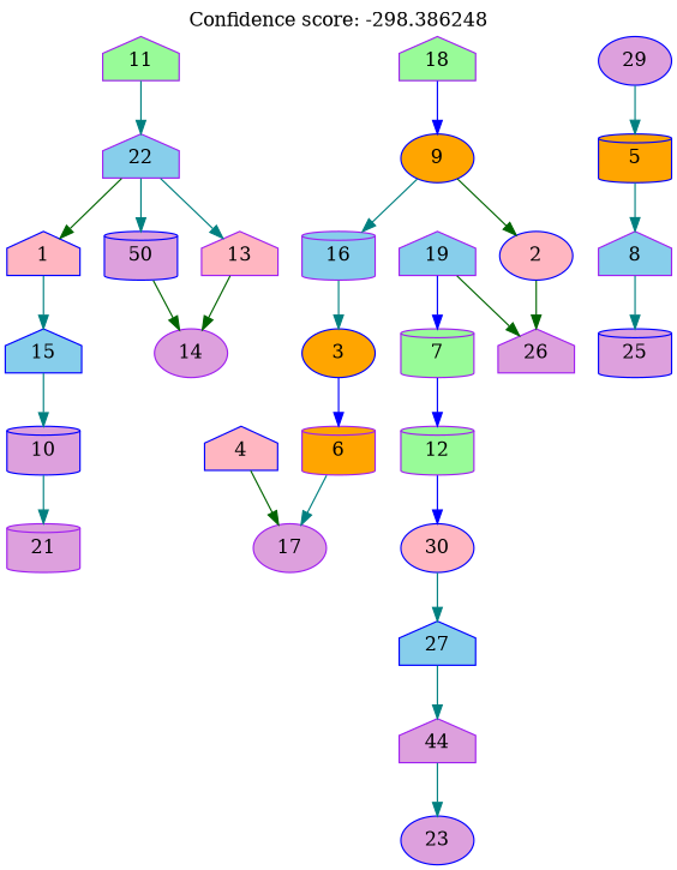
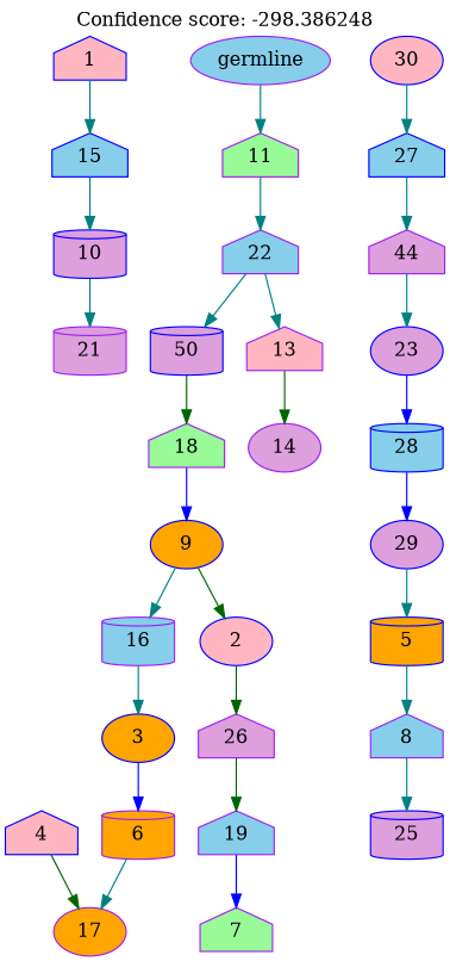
  digraph {
    label="Confidence score: -298.386248"
    labelloc=t
    node [color=purple fillcolor=plum shape=house style=filled]
    edge [color=teal]
    n1 [color=blue label=10 shape=cylinder]
    n2 [label=21 shape=cylinder]
    n3 [color=blue fillcolor=skyblue label=15]
    n4 [color=blue fillcolor=lightpink label=1]
-   n5 [label=17 shape=ellipse]
+   n5 [fillcolor=orange label=17 shape=ellipse]
    n6 [color=blue fillcolor=lightpink label=4]
    n7 [fillcolor=orange label=6 shape=cylinder]
    n8 [color=blue fillcolor=orange label=3 shape=ellipse]
    n9 [fillcolor=skyblue label=16 shape=cylinder]
    n10 [color=blue fillcolor=orange label=9 shape=ellipse]
    n11 [color=blue fillcolor=lightpink label=2 shape=ellipse]
    n12 [fillcolor=palegreen label=18]
    n13 [color=blue label=50 shape=cylinder]
    n14 [fillcolor=skyblue label=8]
    n15 [color=blue label=25 shape=cylinder]
    n16 [color=blue fillcolor=orange label=5 shape=cylinder]
    n17 [color=blue label=29 shape=ellipse]
+   n18 [color=blue fillcolor=skyblue label=28 shape=cylinder]
    n19 [color=blue label=23 shape=ellipse]
    n20 [label=44]
    n21 [color=blue fillcolor=skyblue label=27]
    n22 [color=blue fillcolor=lightpink label=30 shape=ellipse]
-   n23 [fillcolor=palegreen label=12 shape=cylinder]
-   n24 [fillcolor=palegreen label=7 shape=cylinder]
+   n24 [fillcolor=palegreen label=7]
    n25 [fillcolor=skyblue label=19]
    n26 [label=26]
    n27 [label=14 shape=ellipse]
    n28 [fillcolor=lightpink label=13]
    n29 [fillcolor=skyblue label=22]
    n30 [fillcolor=palegreen label=11]
+   n31 [fillcolor=skyblue label=germline shape=ellipse]
    n1 -> n2
    n3 -> n1
    n4 -> n3
    n6 -> n5 [color=darkgreen]
    n7 -> n5
    n8 -> n7 [color=blue]
    n9 -> n8
    n10 -> n9
    n10 -> n11 [color=darkgreen]
    n11 -> n26 [color=darkgreen]
    n12 -> n10 [color=blue]
-   n13 -> n27 [color=darkgreen]
+   n13 -> n12 [color=darkgreen]
    n14 -> n15
    n16 -> n14
    n17 -> n16
+   n18 -> n17 [color=blue]
+   n19 -> n18 [color=blue]
    n20 -> n19
    n21 -> n20
    n22 -> n21
-   n23 -> n22 [color=blue]
-   n24 -> n23 [color=blue]
    n25 -> n24 [color=blue]
-   n25 -> n26 [color=darkgreen]
+   n26 -> n25 [color=darkgreen]
    n28 -> n27 [color=darkgreen]
-   n29 -> n4 [color=darkgreen]
    n29 -> n13
    n29 -> n28
    n30 -> n29
+   n31 -> n30
  }
